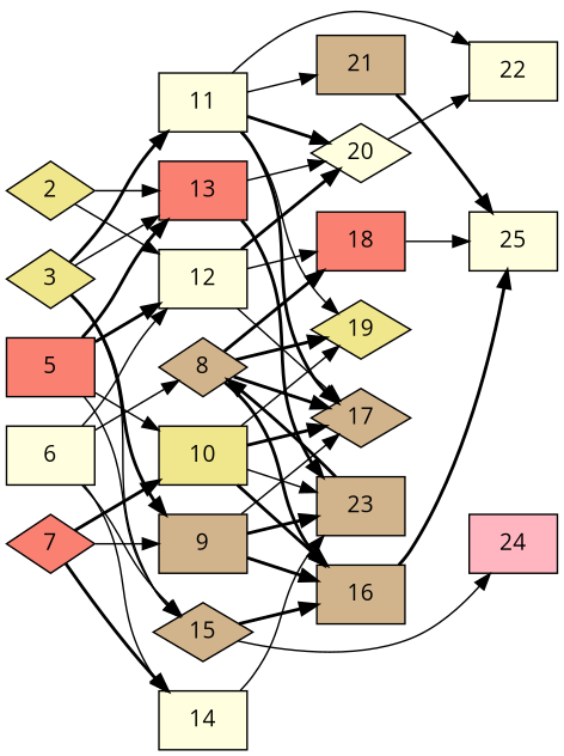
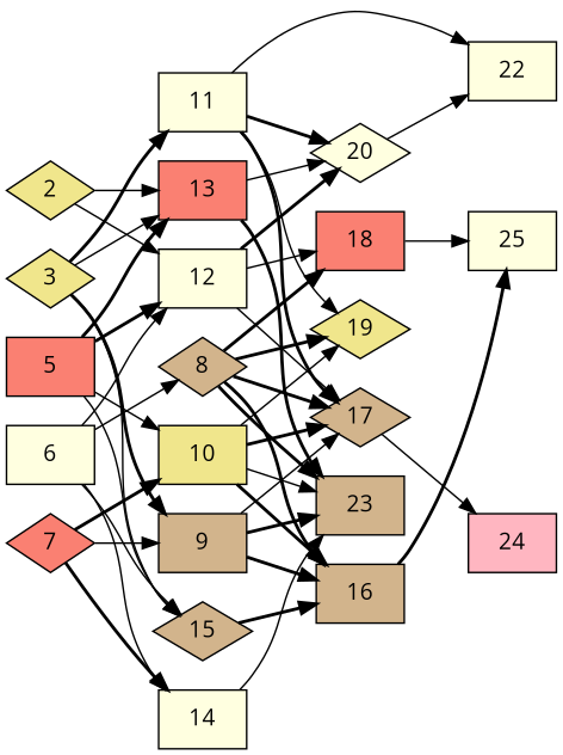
  digraph {
    fontname="Open Sans"
    rankdir=LR
    node [alpha=0.09 fillcolor=tan fontname="Open Sans" shape=box style=filled]
    edge [fontname="Open Sans" style=solid]
    8 [alpha=0.11 expect_size=5735424 shape=diamond]
    16 [alpha=0.01 expect_size=49822720]
    17 [alpha=0.14 expect_size=20714496 shape=diamond]
    18 [alpha=0.02 expect_size=31794176 fillcolor=salmon]
    19 [expect_size=10941440 fillcolor=khaki shape=diamond]
    23 [alpha=0.13 expect_size=50803712]
    14 [alpha=0.08 expect_size=43750400 fillcolor=lightyellow]
    25 [alpha=0.14 expect_size=43783168 fillcolor=lightyellow]
    24 [expect_size=25085952 fillcolor=lightpink]
    2 [alpha=0.16 expect_size=12695552 fillcolor=khaki shape=diamond]
    12 [expect_size=23577600 fillcolor=lightyellow]
    13 [expect_size=14408704 fillcolor=salmon]
    20 [alpha=0.13 expect_size=17359872 fillcolor=lightyellow shape=diamond]
    22 [alpha=0.19 expect_size=28780544 fillcolor=lightyellow]
    3 [alpha=0.12 expect_size=50778112 fillcolor=khaki shape=diamond]
    9 [alpha=0.03 expect_size=30075904]
    11 [alpha=0.02 expect_size=29913088 fillcolor=lightyellow]
    15 [alpha=0.04 expect_size=35526656 shape=diamond]
-   21 [alpha=0.04 expect_size=23105536]
    10 [alpha=0.02 expect_size=19284992 fillcolor=khaki]
    5 [alpha=0.06 expect_size=26671104 fillcolor=salmon]
    6 [alpha=0.08 expect_size=42227712 fillcolor=lightyellow]
    7 [alpha=0.05 expect_size=50516992 fillcolor=salmon shape=diamond]
    8 -> 16 [style=bold]
    8 -> 17 [style=bold]
    8 -> 18 [style=bold]
    8 -> 19 [style=bold]
-   23 -> 8 [style=bold]
+   8 -> 23 [style=bold]
    16 -> 25 [style=bold]
-   15 -> 24
+   17 -> 24
    18 -> 25
    14 -> 23
    2 -> 12
    2 -> 13
    12 -> 17
    12 -> 18
    12 -> 20 [style=bold]
    13 -> 23 [style=bold]
    13 -> 20
    20 -> 22
    3 -> 13
    3 -> 9 [style=bold]
    3 -> 11 [style=bold]
    3 -> 15
    9 -> 16 [style=bold]
    9 -> 17
    9 -> 23 [style=bold]
    11 -> 17 [style=bold]
    11 -> 19
    11 -> 20 [style=bold]
    11 -> 22
-   11 -> 21
    15 -> 16 [style=bold]
-   21 -> 25 [style=bold]
    10 -> 16 [style=bold]
    10 -> 17 [style=bold]
    10 -> 19
    10 -> 23
    5 -> 12 [style=bold]
    5 -> 13 [style=bold]
    5 -> 15
    5 -> 10
    6 -> 8
    6 -> 14
    6 -> 12
    6 -> 15
    7 -> 14 [style=bold]
    7 -> 9
    7 -> 10 [style=bold]
  }
